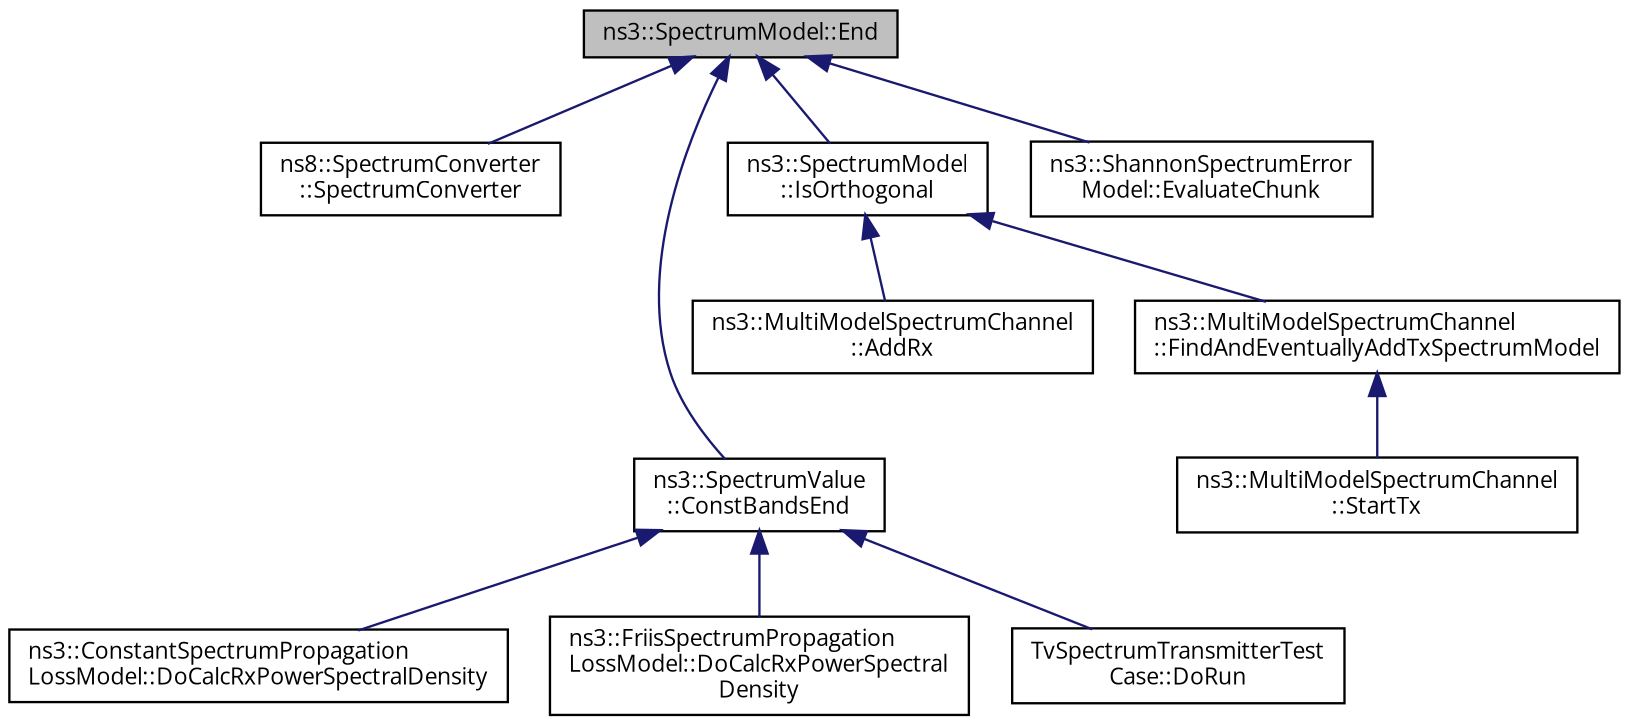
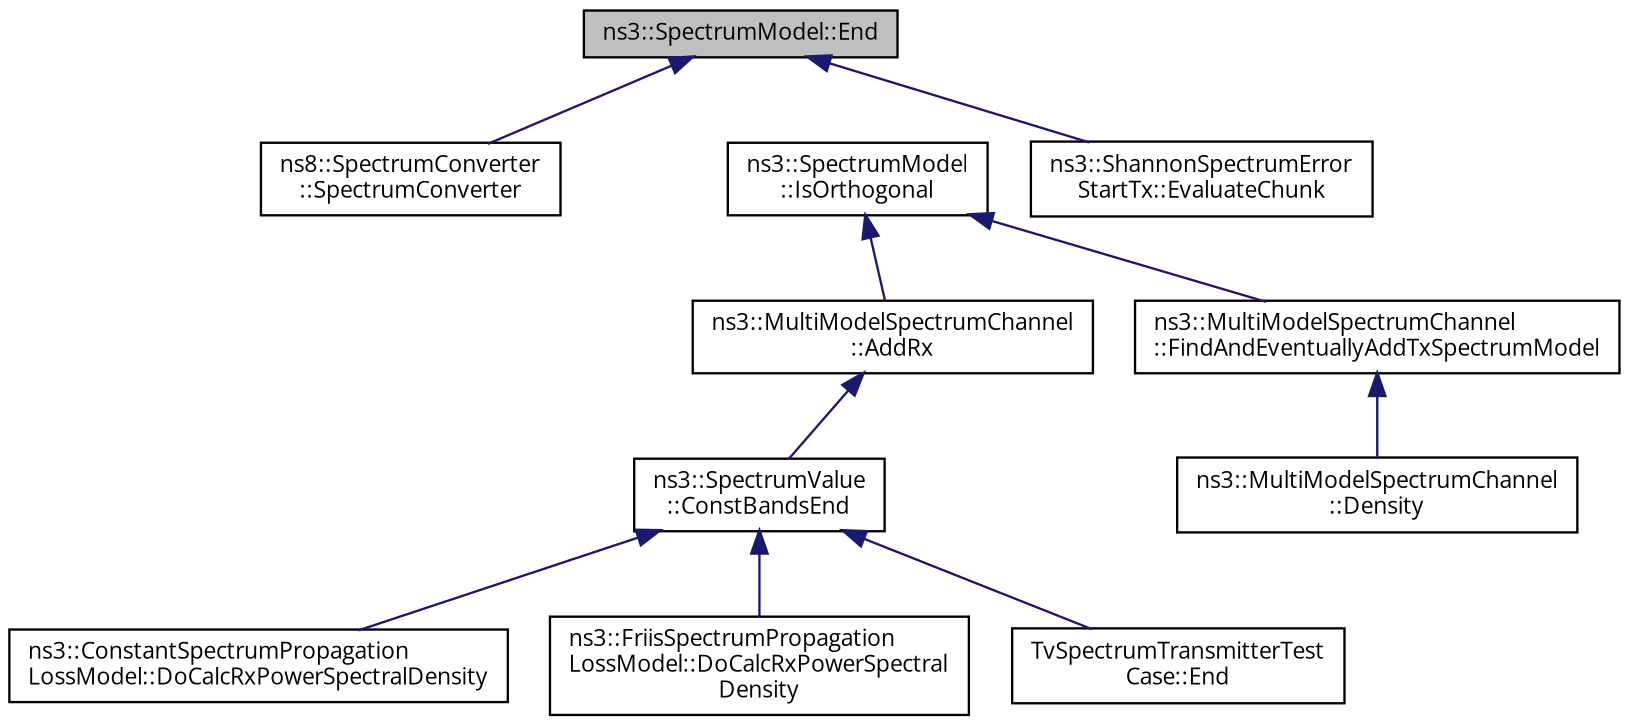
  digraph {
    fontname="Open Sans"
    rankdir=TB
    node [color=black fillcolor=white fontname="Open Sans" fontsize=10 shape=record style=filled]
    edge [color=midnightblue dir=back fontname="Open Sans" fontsize=10 labelfontname=Helvetica labelfontsize=10 style=solid]
    n1 [fillcolor=grey75 fontcolor=black height=0.2 label="ns3::SpectrumModel::End" width=0.4]
    n2 [height=0.2 label="ns8::SpectrumConverter\l::SpectrumConverter" width=0.4]
    n3 [height=0.2 label="ns3::SpectrumValue\l::ConstBandsEnd" width=0.4]
    n4 [height=0.2 label="ns3::SpectrumModel\l::IsOrthogonal" width=0.4]
-   n5 [height=0.2 label="ns3::ShannonSpectrumError\lModel::EvaluateChunk" width=0.4]
+   n5 [height=0.2 label="ns3::ShannonSpectrumError\lStartTx::EvaluateChunk" width=0.4]
    n6 [height=0.2 label="ns3::ConstantSpectrumPropagation\lLossModel::DoCalcRxPowerSpectralDensity" width=0.4]
    n7 [height=0.2 label="ns3::FriisSpectrumPropagation\lLossModel::DoCalcRxPowerSpectral\lDensity" width=0.4]
-   n8 [height=0.2 label="TvSpectrumTransmitterTest\lCase::DoRun" width=0.4]
+   n8 [height=0.2 label="TvSpectrumTransmitterTest\lCase::End" width=0.4]
    n9 [height=0.2 label="ns3::MultiModelSpectrumChannel\l::AddRx" width=0.4]
    n10 [height=0.2 label="ns3::MultiModelSpectrumChannel\l::FindAndEventuallyAddTxSpectrumModel" width=0.4]
-   n11 [height=0.2 label="ns3::MultiModelSpectrumChannel\l::StartTx" width=0.4]
+   n11 [height=0.2 label="ns3::MultiModelSpectrumChannel\l::Density" width=0.4]
    n1 -> n2
-   n1 -> n3
-   n1 -> n4
+   n9 -> n3
    n1 -> n5
    n3 -> n6
    n3 -> n7
    n3 -> n8
    n4 -> n9
    n4 -> n10
    n10 -> n11
  }
